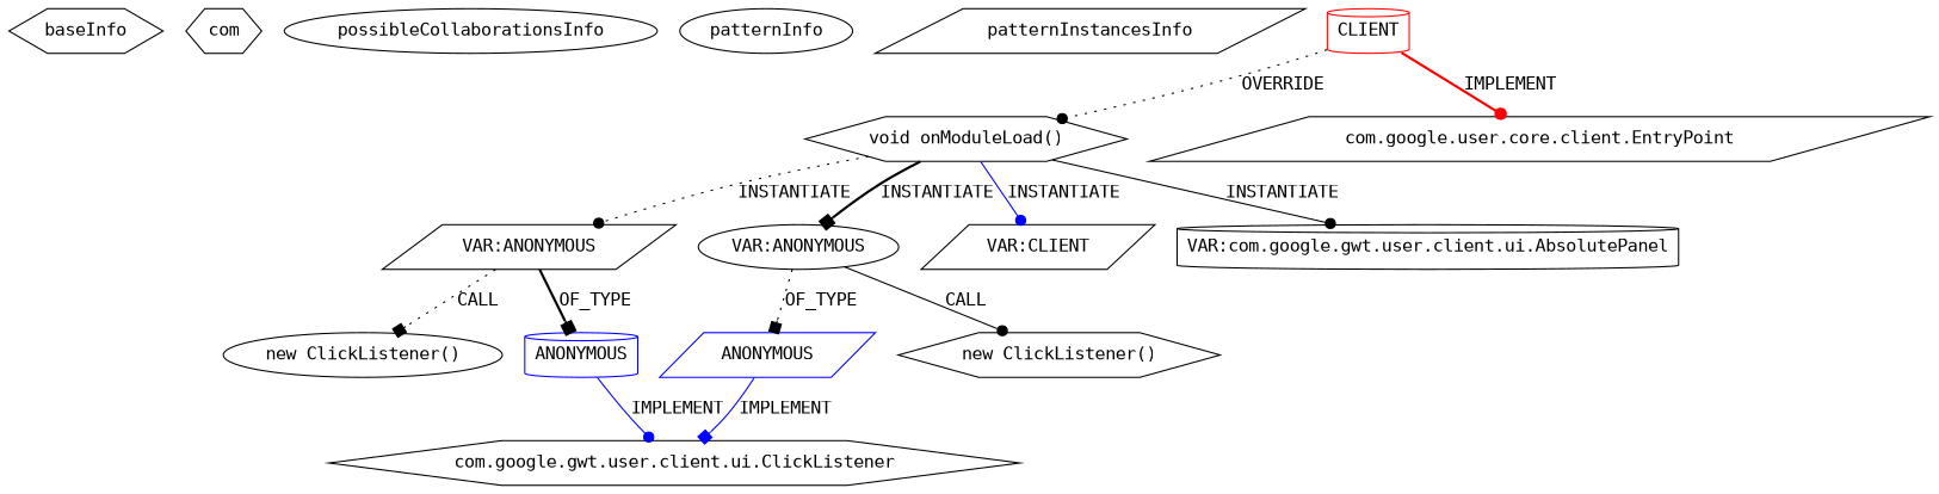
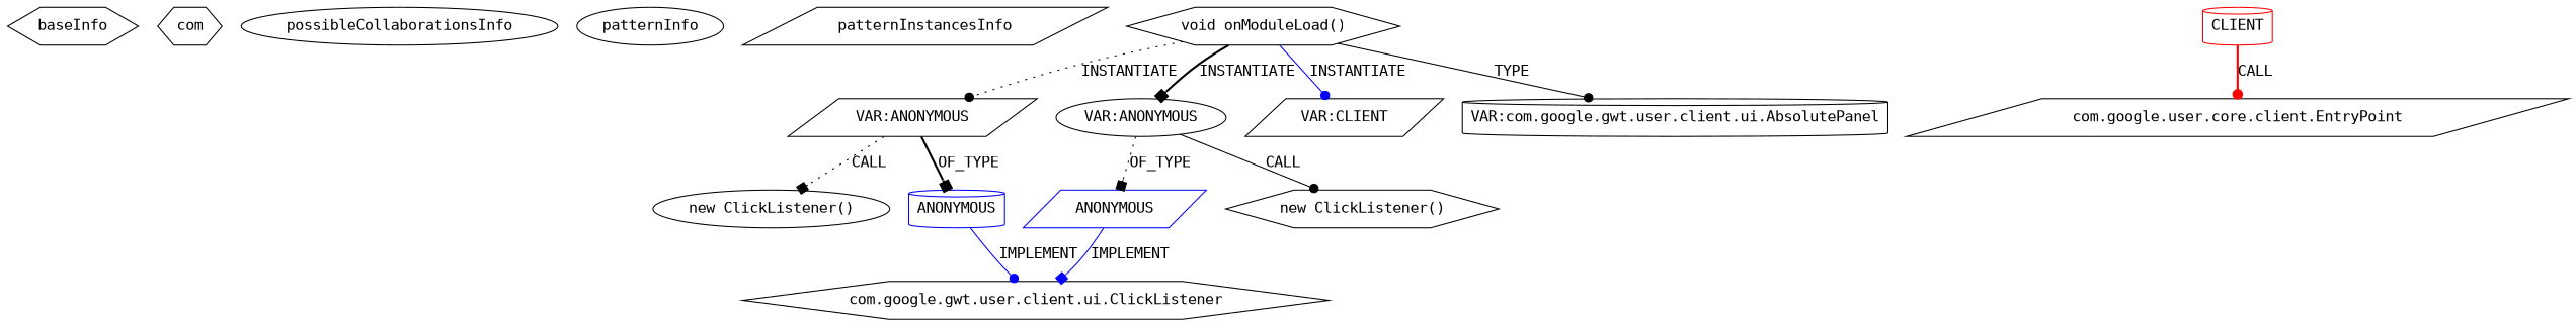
  digraph {
    fontname="DejaVu Sans Mono"
    node [fontname="DejaVu Sans Mono" shape=hexagon isFrameworkType=false]
    edge [arrowhead=dot fontname="DejaVu Sans Mono" style=solid]
    baseInfo [category=pattern graphId=1202 isAnonymous=false possibleRelation=true isFrameworkType=""]
    n2 [0="com.google.gwt.core.client.EntryPoint" label=com isFrameworkType=""]
    possibleCollaborationsInfo [0="1202~INSTANTIATION-OVERRIDING_METHOD_DECLARATION-~com.google.gwt.core.client.EntryPoint ~com.google.gwt.user.client.ui.ClickListener ~false~true" 1="1202~INSTANTIATION-OVERRIDING_METHOD_DECLARATION-~com.google.gwt.core.client.EntryPoint ~com.google.gwt.user.client.ui.ClickListener ~false~true" shape=ellipse isFrameworkType=""]
    patternInfo [frequency=2.0 patternRootClient=0 shape=ellipse isFrameworkType=""]
    patternInstancesInfo [0="boscomonkey-gwt_raster_panel~/boscomonkey-gwt_raster_panel/gwt_raster_panel-master/src/com/boscomonkey/gwtraster/client/GwtRaster.java~GwtRaster~903" 1="jaxzin-gwt-common-widgets~/jaxzin-gwt-common-widgets/gwt-common-widgets-master/src/com/jaxzin/gwt/examples/draggablegrid/client/DraggableGridExample.java~DraggableGridExample~3124" shape=parallelogram isFrameworkType=""]
    n6 [label="new ClickListener()" shape=ellipse vertexType=CONSTRUCTOR_CALL]
    n7 [label="VAR:ANONYMOUS" shape=parallelogram vertexType=VARIABLE_EXPRESION]
    n8 [color=blue label=ANONYMOUS shape=cylinder vertexType=REFERENCE_ANONYMOUS_DECLARATION]
    n9 [label="com.google.gwt.user.client.ui.ClickListener" vertexType=FRAMEWORK_INTERFACE_TYPE]
    n10 [color=blue label=ANONYMOUS shape=parallelogram vertexType=REFERENCE_ANONYMOUS_DECLARATION]
    n11 [label="VAR:ANONYMOUS" shape=ellipse vertexType=VARIABLE_EXPRESION]
    n12 [label="new ClickListener()" vertexType=CONSTRUCTOR_CALL]
    n13 [label="void onModuleLoad()" vertexType=OVERRIDING_METHOD_DECLARATION]
    n14 [label="VAR:CLIENT" shape=parallelogram vertexType=VARIABLE_EXPRESION]
    n15 [label="VAR:com.google.gwt.user.client.ui.AbsolutePanel" shape=cylinder vertexType=VARIABLE_EXPRESION]
    n16 [color=red label=CLIENT shape=cylinder vertexType=ROOT_CLIENT_CLASS_DECLARATION]
    n17 [label="com.google.user.core.client.EntryPoint" shape=parallelogram vertexType=FRAMEWORK_INTERFACE_TYPE]
    n7 -> n6 [arrowhead=box label=CALL style=dotted]
    n7 -> n8 [arrowhead=box label=OF_TYPE style=bold]
    n8 -> n9 [color=blue label=IMPLEMENT]
    n10 -> n9 [arrowhead=box color=blue label=IMPLEMENT]
    n11 -> n10 [arrowhead=box label=OF_TYPE style=dotted]
    n11 -> n12 [label=CALL]
    n13 -> n7 [label=INSTANTIATE style=dotted]
    n13 -> n11 [arrowhead=box label=INSTANTIATE style=bold]
    n13 -> n14 [color=blue label=INSTANTIATE]
-   n13 -> n15 [label=INSTANTIATE]
-   n16 -> n13 [label=OVERRIDE style=dotted]
-   n16 -> n17 [color=red label=IMPLEMENT style=bold]
+   n13 -> n15 [label=TYPE]
+   n16 -> n17 [color=red label=CALL style=bold]
  }
